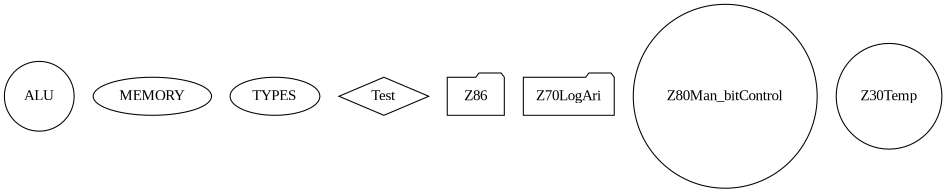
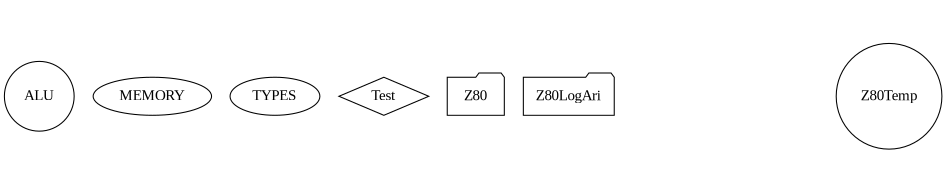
  digraph {
    fontname="Liberation Serif"
    node [shape=circle fontname="Liberation Serif"]
    n1 [label=" ALU "]
    n2 [label=" MEMORY " shape=ellipse]
    n3 [label=" TYPES " shape=ellipse]
    n4 [label=" Test " shape=diamond]
-   n5 [label=Z86 shape=folder]
-   n6 [label=Z70LogAri shape=folder]
-   n7 [label=" Z80Man_bitControl "]
-   n8 [label=Z30Temp]
+   n5 [label=" Z80 " shape=folder]
+   n6 [label=" Z80LogAri " shape=folder]
+   n8 [label=" Z80Temp "]
  }
